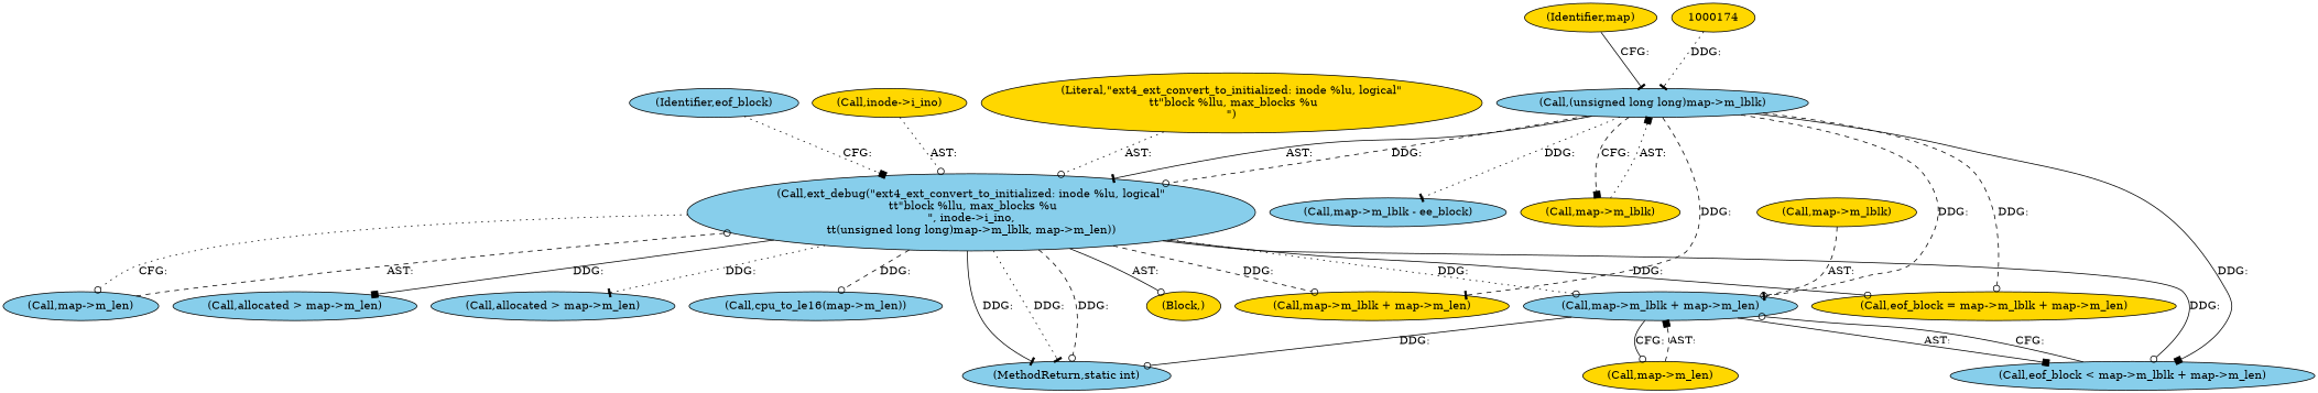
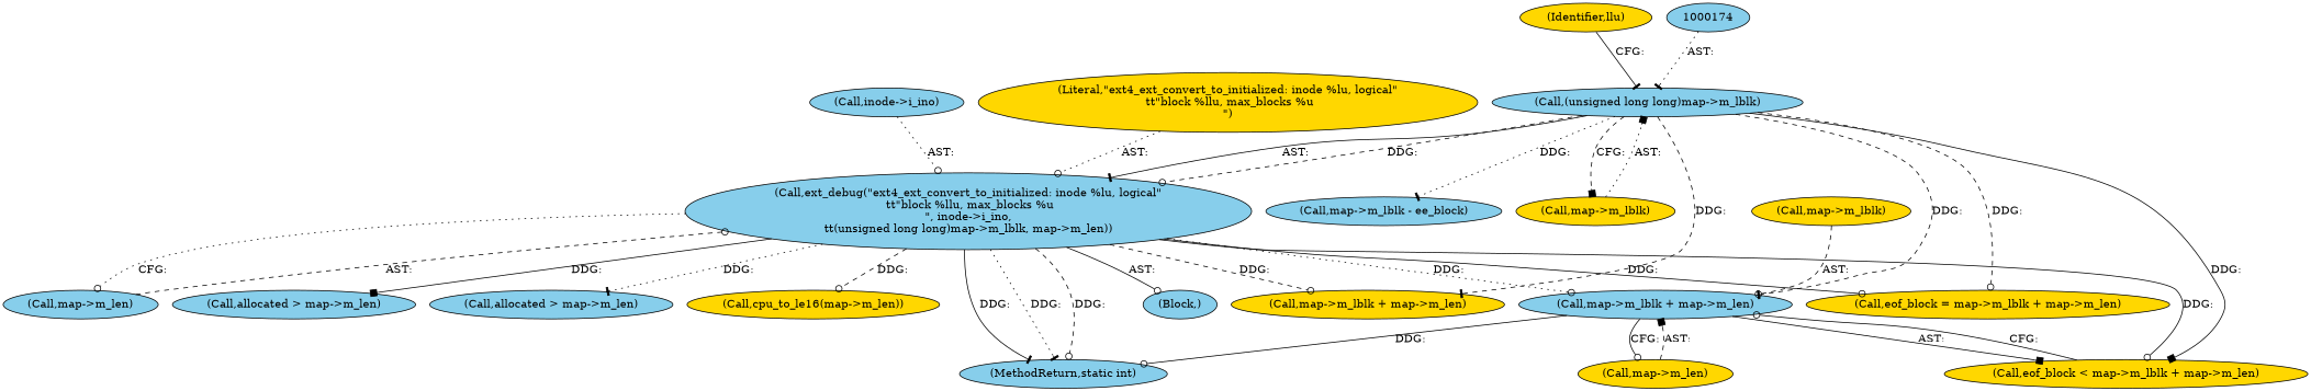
  digraph {
    node [fillcolor=skyblue style=filled]
    edge [arrowhead=odot style=solid]
    n1 [label="(Call,map->m_lblk + map->m_len)"]
    n2 [fillcolor=gold label="(Call,map->m_len)"]
    n3 [label="(MethodReturn,static int)"]
-   n4 [label="(Call,eof_block < map->m_lblk + map->m_len)"]
+   n4 [fillcolor=gold label="(Call,eof_block < map->m_lblk + map->m_len)"]
    n5 [label="(Call,(unsigned long long)map->m_lblk)"]
    n6 [label="(Call,ext_debug(\"ext4_ext_convert_to_initialized: inode %lu, logical\"\n \t\t\"block %llu, max_blocks %u\n\", inode->i_ino,\n\t\t(unsigned long long)map->m_lblk, map->m_len))"]
    n7 [fillcolor=gold label="(Call,map->m_lblk + map->m_len)"]
    n8 [label="(Call,map->m_lblk - ee_block)"]
    n9 [fillcolor=gold label="(Call,eof_block = map->m_lblk + map->m_len)"]
    n10 [fillcolor=gold label="(Call,map->m_lblk)"]
-   n11 [fillcolor=gold label="(Block,)"]
+   n11 [label="(Block,)"]
    n12 [label="(Call,map->m_len)"]
    n13 [label="(Call,allocated > map->m_len)"]
    n14 [label="(Call,allocated > map->m_len)"]
-   n15 [label="(Call,cpu_to_le16(map->m_len))"]
-   n16 [fillcolor=gold label="(Call,inode->i_ino)"]
+   n15 [fillcolor=gold label="(Call,cpu_to_le16(map->m_len))"]
+   n16 [label="(Call,inode->i_ino)"]
    n17 [fillcolor=gold label="(Literal,\"ext4_ext_convert_to_initialized: inode %lu, logical\"\n \t\t\"block %llu, max_blocks %u\n\")"]
    n18 [fillcolor=gold label="(Call,map->m_lblk)"]
-   n19 [label="(Identifier,eof_block)"]
-   n20 [fillcolor=gold label="(Identifier,map)"]
-   1000174 [fillcolor=gold]
+   n20 [fillcolor=gold label="(Identifier,llu)"]
+   1000174
    n1 -> n2 [label="CFG: "]
    n1 -> n3 [label="DDG: "]
    n1 -> n4 [arrowhead=box label="AST: "]
    n2 -> n1 [arrowhead=box label="AST: " style=dashed]
    n4 -> n1 [label="CFG: "]
    n5 -> n1 [arrowhead=tee label="DDG: " style=dashed]
    n5 -> n4 [arrowhead=box label="DDG: "]
    n5 -> n6 [arrowhead=tee label="AST: "]
    n5 -> n6 [label="DDG: " style=dashed]
    n5 -> n7 [arrowhead=tee label="DDG: " style=dashed]
    n5 -> n8 [arrowhead=tee label="DDG: " style=dotted]
    n5 -> n9 [label="DDG: " style=dashed]
    n5 -> n10 [arrowhead=box label="CFG: " style=dashed]
    n6 -> n1 [label="DDG: " style=dotted]
    n6 -> n3 [label="DDG: " style=dashed]
    n6 -> n3 [arrowhead=tee label="DDG: "]
    n6 -> n3 [arrowhead=tee label="DDG: " style=dotted]
    n6 -> n4 [label="DDG: "]
    n6 -> n7 [label="DDG: " style=dashed]
    n6 -> n9 [label="DDG: "]
    n6 -> n11 [label="AST: "]
    n6 -> n12 [label="CFG: " style=dotted]
    n6 -> n13 [arrowhead=box label="DDG: "]
    n6 -> n14 [arrowhead=tee label="DDG: " style=dotted]
    n6 -> n15 [label="DDG: " style=dashed]
    n10 -> n5 [arrowhead=box label="AST: " style=dotted]
    n12 -> n6 [label="AST: " style=dashed]
    n16 -> n6 [label="AST: " style=dotted]
    n17 -> n6 [label="AST: " style=dotted]
    n18 -> n1 [label="AST: " style=dashed]
-   n19 -> n6 [arrowhead=box label="CFG: " style=dotted]
    n20 -> n5 [arrowhead=tee label="CFG: "]
-   1000174 -> n5 [arrowhead=tee label="DDG: " style=dotted]
+   1000174 -> n5 [arrowhead=tee label="AST: " style=dotted]
  }
